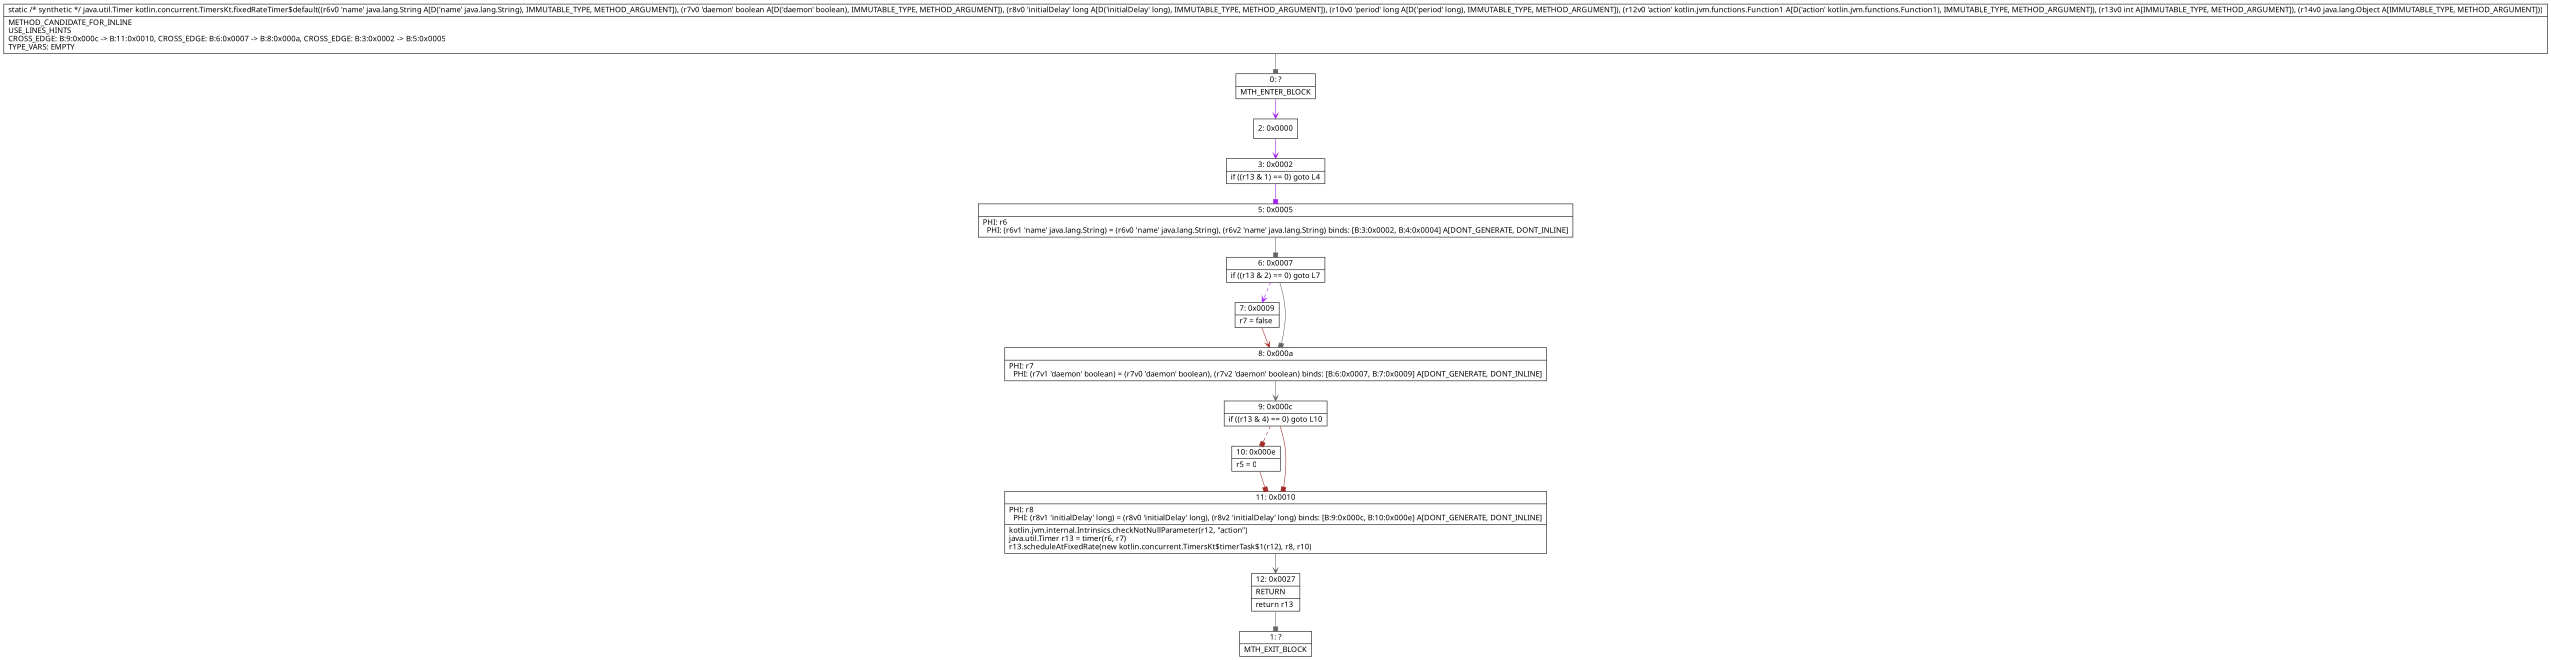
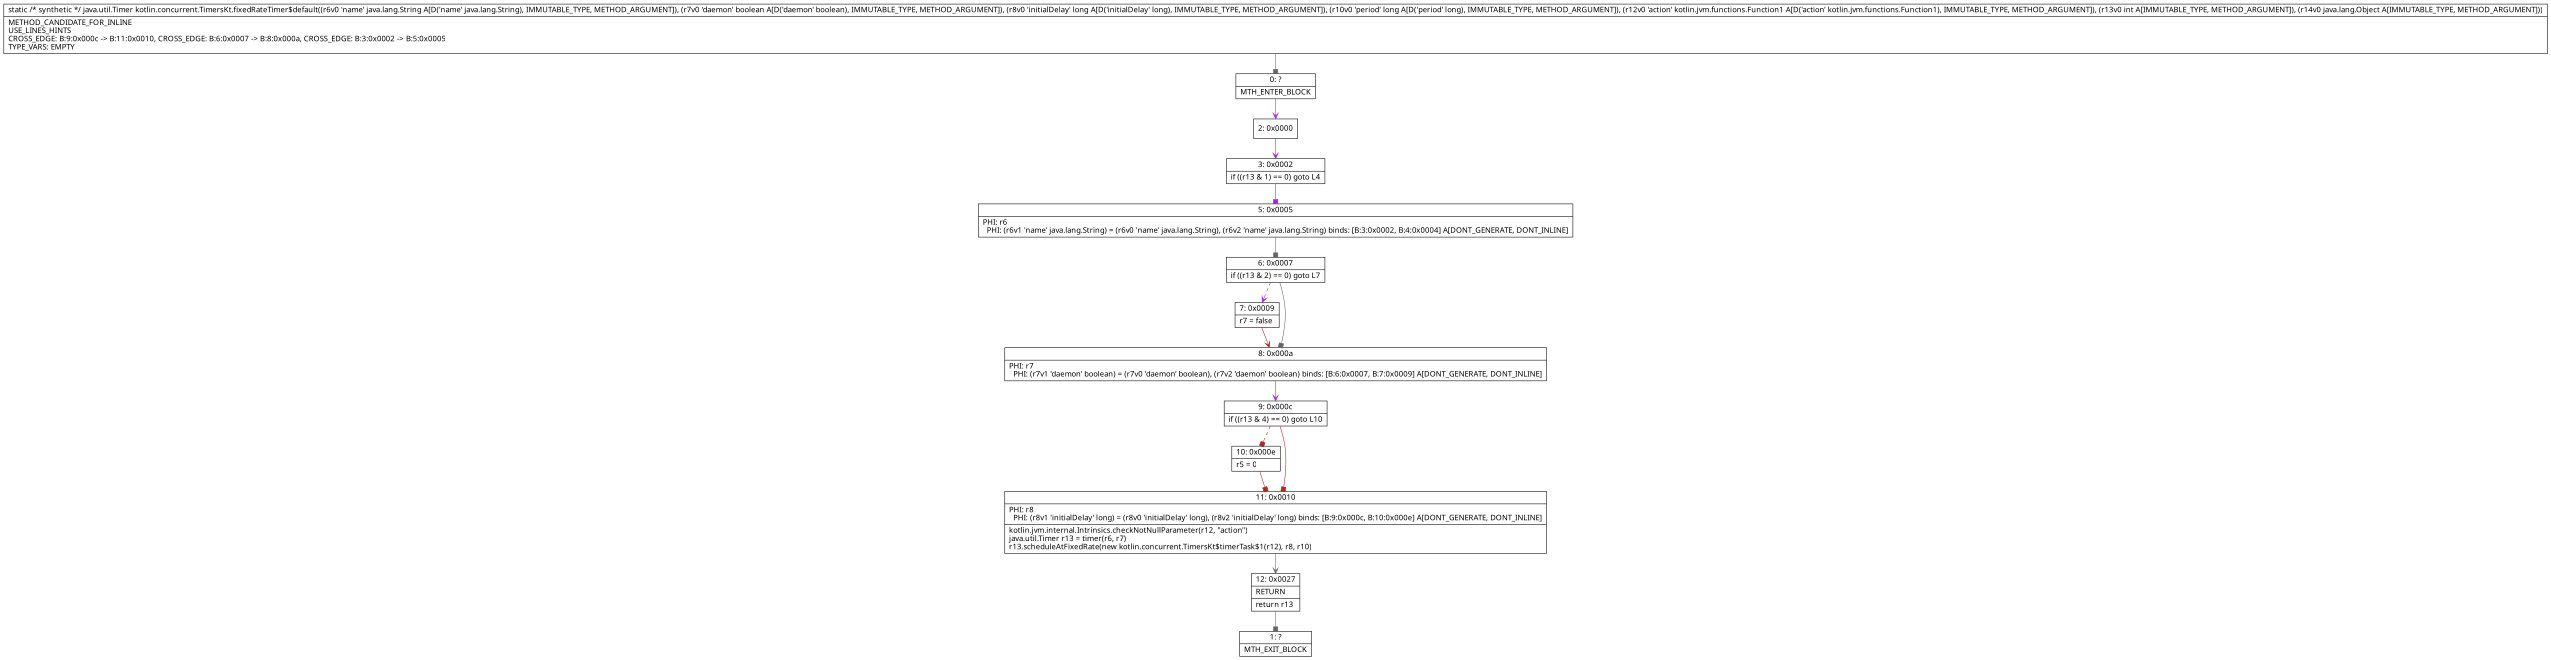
  digraph {
    fontname="Noto Sans"
    node [fontname="Noto Sans" shape=record]
    edge [arrowhead=box color=purple fontname="Noto Sans"]
    n1 [label="{0\:\ ?|MTH_ENTER_BLOCK\l}"]
    n2 [label="{2\:\ 0x0000}"]
    n3 [label="{3\:\ 0x0002|if ((r13 & 1) == 0) goto L4\l}"]
    n4 [label="{5\:\ 0x0005|PHI: r6 \l  PHI: (r6v1 'name' java.lang.String) = (r6v0 'name' java.lang.String), (r6v2 'name' java.lang.String) binds: [B:3:0x0002, B:4:0x0004] A[DONT_GENERATE, DONT_INLINE]\l}"]
    n5 [label="{6\:\ 0x0007|if ((r13 & 2) == 0) goto L7\l}"]
    n6 [label="{7\:\ 0x0009|r7 = false\l}"]
    n7 [label="{8\:\ 0x000a|PHI: r7 \l  PHI: (r7v1 'daemon' boolean) = (r7v0 'daemon' boolean), (r7v2 'daemon' boolean) binds: [B:6:0x0007, B:7:0x0009] A[DONT_GENERATE, DONT_INLINE]\l}"]
    n8 [label="{9\:\ 0x000c|if ((r13 & 4) == 0) goto L10\l}"]
    n9 [label="{10\:\ 0x000e|r5 = 0\l}"]
    n10 [label="{11\:\ 0x0010|PHI: r8 \l  PHI: (r8v1 'initialDelay' long) = (r8v0 'initialDelay' long), (r8v2 'initialDelay' long) binds: [B:9:0x000c, B:10:0x000e] A[DONT_GENERATE, DONT_INLINE]\l|kotlin.jvm.internal.Intrinsics.checkNotNullParameter(r12, \"action\")\ljava.util.Timer r13 = timer(r6, r7)\lr13.scheduleAtFixedRate(new kotlin.concurrent.TimersKt$timerTask$1(r12), r8, r10)\l}"]
    n11 [label="{12\:\ 0x0027|RETURN\l|return r13\l}"]
    n12 [label="{1\:\ ?|MTH_EXIT_BLOCK\l}"]
    n13 [label="{static \/* synthetic *\/ java.util.Timer kotlin.concurrent.TimersKt.fixedRateTimer$default((r6v0 'name' java.lang.String A[D('name' java.lang.String), IMMUTABLE_TYPE, METHOD_ARGUMENT]), (r7v0 'daemon' boolean A[D('daemon' boolean), IMMUTABLE_TYPE, METHOD_ARGUMENT]), (r8v0 'initialDelay' long A[D('initialDelay' long), IMMUTABLE_TYPE, METHOD_ARGUMENT]), (r10v0 'period' long A[D('period' long), IMMUTABLE_TYPE, METHOD_ARGUMENT]), (r12v0 'action' kotlin.jvm.functions.Function1 A[D('action' kotlin.jvm.functions.Function1), IMMUTABLE_TYPE, METHOD_ARGUMENT]), (r13v0 int A[IMMUTABLE_TYPE, METHOD_ARGUMENT]), (r14v0 java.lang.Object A[IMMUTABLE_TYPE, METHOD_ARGUMENT]))  | METHOD_CANDIDATE_FOR_INLINE\lUSE_LINES_HINTS\lCROSS_EDGE: B:9:0x000c \-\> B:11:0x0010, CROSS_EDGE: B:6:0x0007 \-\> B:8:0x000a, CROSS_EDGE: B:3:0x0002 \-\> B:5:0x0005\lTYPE_VARS: EMPTY\l}"]
    n1 -> n2 [arrowhead=vee]
    n2 -> n3 [arrowhead=vee]
    n3 -> n4
    n4 -> n5 [color=gray40]
    n5 -> n6 [arrowhead=vee style=dashed]
    n5 -> n7 [color=gray40]
    n6 -> n7 [arrowhead=vee color=brown]
-   n7 -> n8 [arrowhead=vee color=gray40]
+   n7 -> n8 [arrowhead=vee]
    n8 -> n9 [color=brown style=dashed]
    n8 -> n10 [color=brown]
    n9 -> n10 [color=brown]
    n10 -> n11 [arrowhead=vee color=gray40]
    n11 -> n12 [color=gray40]
    n13 -> n1 [color=gray40]
  }
